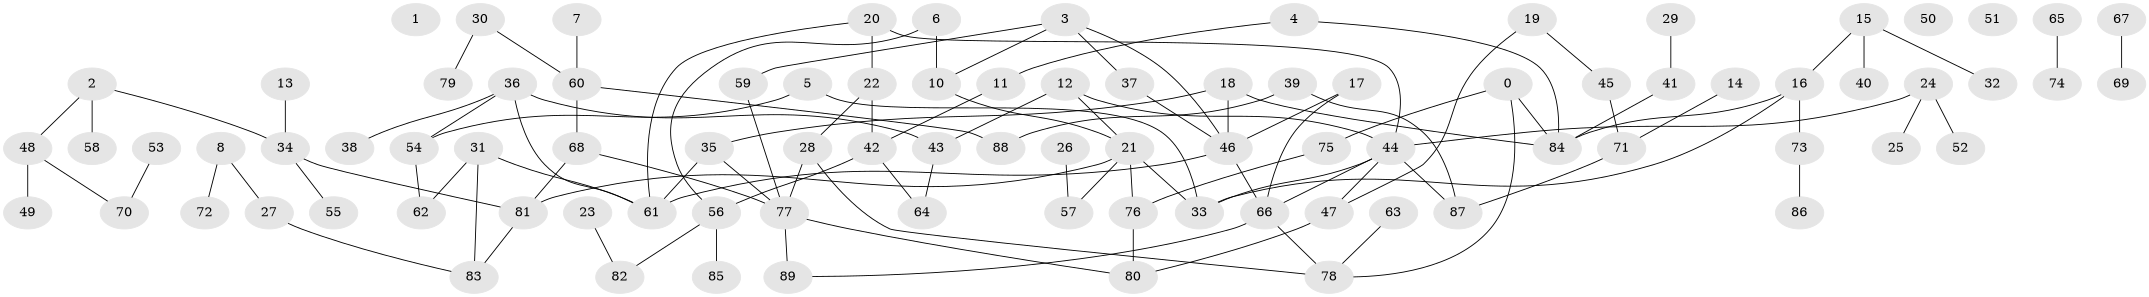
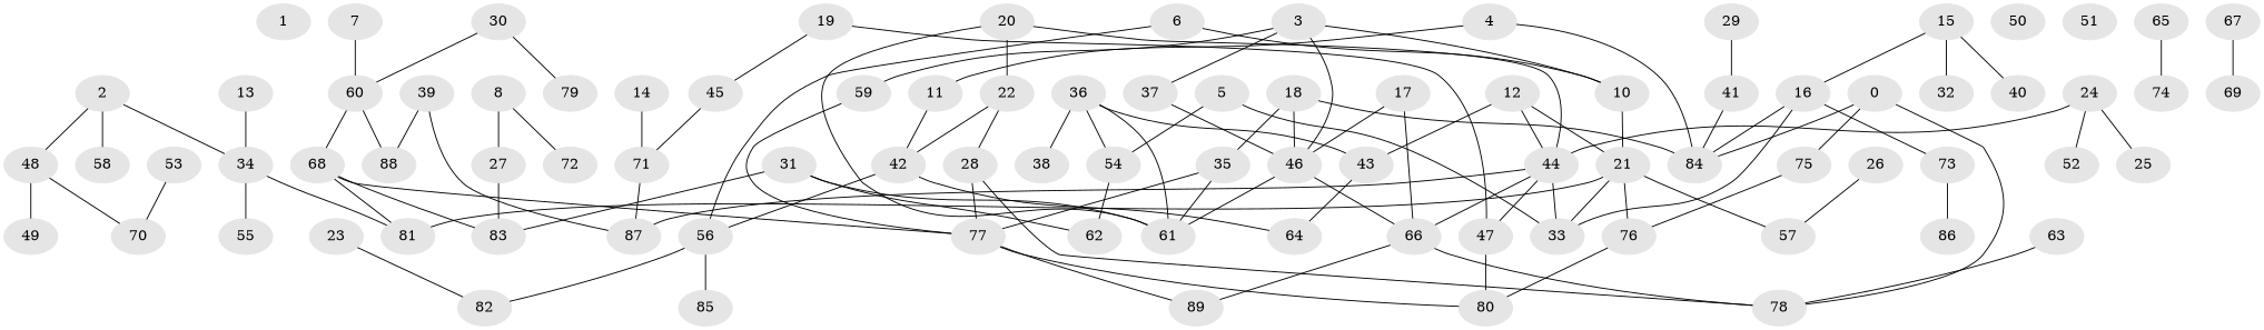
  graph {
    node [color=gray90 style=filled]
    1
    2
    34
    48
    58
    81
    55
    49
    70
    3
    10
    37
    46
    59
    21
    66
    61
    77
    4
    11
    84
    42
    5
    33
    54
    62
    6
    56
    82
    85
    7
    60
    88
    68
    8
    27
    72
    83
    n39 [label=0]
    75
    78
    76
    57
    64
    12
    43
    44
    47
    87
    13
    14
    71
    15
    16
    32
    40
    73
    86
    17
    89
    18
    35
    19
    45
    80
    20
    22
    28
    23
    24
    25
    52
    26
    29
    41
    30
    79
    31
    36
    38
    39
    53
    50
    51
    63
    65
    74
    67
    69
    2 -- 34
    2 -- 48
    2 -- 58
    34 -- 81
    34 -- 55
    48 -- 49
    48 -- 70
-   81 -- 83
+   68 -- 83
    3 -- 10
    3 -- 37
    3 -- 46
    3 -- 59
    10 -- 21
    37 -- 46
    46 -- 66
    46 -- 61
    59 -- 77
    21 -- 81
    21 -- 33
    21 -- 76
    21 -- 57
    66 -- 78
    66 -- 89
    77 -- 89
    77 -- 80
    4 -- 11
    4 -- 84
    11 -- 42
    42 -- 56
    42 -- 64
    5 -- 33
    5 -- 54
    54 -- 62
    6 -- 10
    6 -- 56
    56 -- 82
    56 -- 85
    7 -- 60
    60 -- 88
    60 -- 68
    68 -- 81
    68 -- 77
    8 -- 27
    8 -- 72
    27 -- 83
    n39 -- 84
    n39 -- 75
    n39 -- 78
    75 -- 76
    76 -- 80
    12 -- 21
    12 -- 43
    12 -- 44
    43 -- 64
    44 -- 66
    44 -- 33
    44 -- 47
    44 -- 87
    47 -- 80
    13 -- 34
    14 -- 71
    71 -- 87
    15 -- 16
    15 -- 32
    15 -- 40
    16 -- 84
    16 -- 33
    16 -- 73
    73 -- 86
    17 -- 46
    17 -- 66
    18 -- 46
    18 -- 84
    18 -- 35
    35 -- 61
    35 -- 77
    19 -- 47
    19 -- 45
    45 -- 71
    20 -- 61
    20 -- 44
    20 -- 22
    22 -- 42
    22 -- 28
    28 -- 77
    28 -- 78
    23 -- 82
    24 -- 44
    24 -- 25
    24 -- 52
    26 -- 57
    29 -- 41
    41 -- 84
    30 -- 60
    30 -- 79
    31 -- 61
    31 -- 62
    31 -- 83
    36 -- 61
    36 -- 54
    36 -- 43
    36 -- 38
    39 -- 88
    39 -- 87
    53 -- 70
    63 -- 78
    65 -- 74
    67 -- 69
  }
